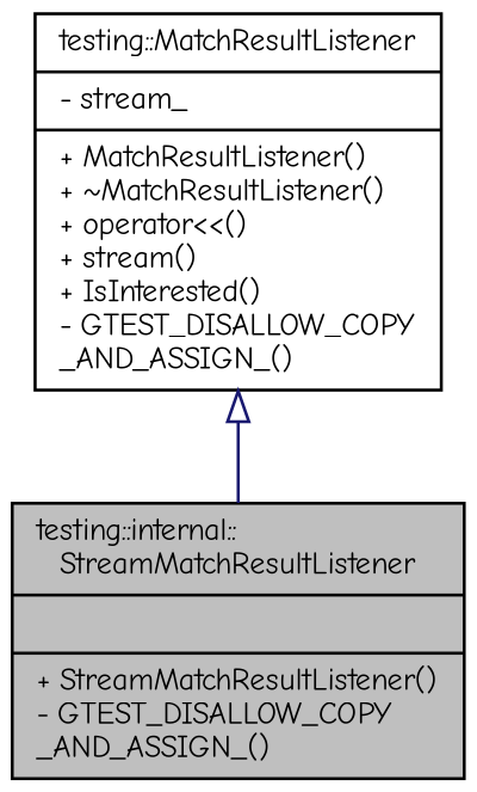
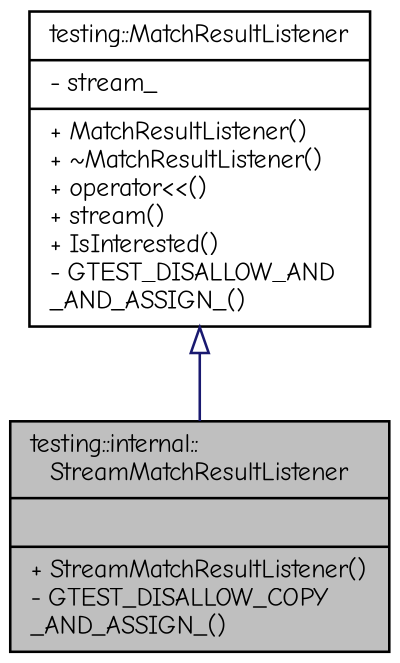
  digraph {
    fontname="Comic Neue"
    node [color=black fontname="Comic Neue" fontsize=10 shape=record style=filled]
    n1 [fillcolor=grey75 fontcolor=black height=0.2 label="{testing::internal::\lStreamMatchResultListener\n||+ StreamMatchResultListener()\l- GTEST_DISALLOW_COPY\l_AND_ASSIGN_()\l}" width=0.4]
-   n2 [fillcolor=white height=0.2 label="{testing::MatchResultListener\n|- stream_\l|+ MatchResultListener()\l+ ~MatchResultListener()\l+ operator\<\<()\l+ stream()\l+ IsInterested()\l- GTEST_DISALLOW_COPY\l_AND_ASSIGN_()\l}" width=0.4]
+   n2 [fillcolor=white height=0.2 label="{testing::MatchResultListener\n|- stream_\l|+ MatchResultListener()\l+ ~MatchResultListener()\l+ operator\<\<()\l+ stream()\l+ IsInterested()\l- GTEST_DISALLOW_AND\l_AND_ASSIGN_()\l}" width=0.4]
    n2 -> n1 [arrowtail=onormal color=midnightblue dir=back fontname="Comic Neue" fontsize=10 labelfontname=Helvetica labelfontsize=10 style=solid]
  }
